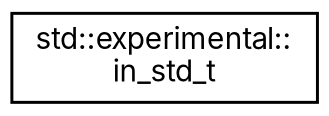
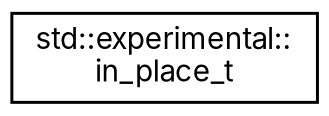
  digraph {
    rankdir=TB
    fontname=Inter
-   n1 [color=black fillcolor=white fontname=Inter fontsize=10 height=0.2 label="std::experimental::\lin_std_t" shape=record style=filled width=0.4]
+   n1 [color=black fillcolor=white fontname=Inter fontsize=10 height=0.2 label="std::experimental::\lin_place_t" shape=record style=filled width=0.4]
  }
